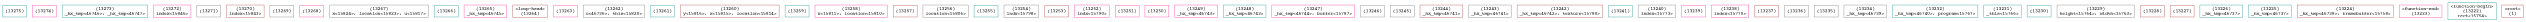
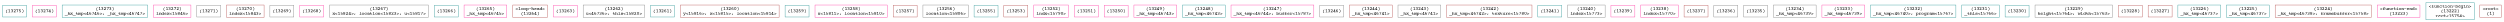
  digraph {
    fontname="Courier Prime"
    node [shape=box color=deeppink fontname="Courier Prime"]
    n1 [label="(13275)" color=teal]
    n2 [label="(13274)"]
    n3 [label="(13273)\n_hx_tmp<46746>, _hx_tmp<46747>" color=teal]
    n4 [label="(13272)\nindex<15846>"]
    n5 [label="(13271)" color=gray40]
    n6 [label="(13270)\nindex<15843>" color=brown]
    n7 [label="(13269)" color=gray40]
    n8 [label="(13268)"]
    n9 [label="(13267)\nx<15824>, location<15823>, u<15817>" color=gray40]
    n10 [label="(13266)" color=teal]
    n11 [label="(13265)\n_hx_tmp<46745>"]
    n12 [label="<loop-head>\n(13264)" color=brown]
    n13 [label="(13263)"]
    n14 [label="(13262)\nu<46736>, this<15820>" color=gray40]
    n15 [label="(13261)" color=teal]
    n16 [label="(13260)\ny<15816>, x<15815>, location<15814>" color=brown]
    n17 [label="(13259)" color=teal]
    n18 [label="(13258)\nx<15811>, location<15810>"]
    n19 [label="(13257)" color=brown]
    n20 [label="(13256)\nlocation<15806>" color=gray40]
    n21 [label="(13255)" color=teal]
-   n22 [label="(13254)\nindx<15798>" color=gray40]
    n23 [label="(13253)" color=brown]
    n24 [label="(13252)\nindx<15790>"]
    n25 [label="(13251)"]
    n26 [label="(13250)"]
    n27 [label="(13249)\n_hx_tmp<46743>"]
    n28 [label="(13248)\n_hx_tmp<46743>" color=teal]
    n29 [label="(13247)\n_hx_tmp<46744>, buffer<15787>"]
    n30 [label="(13246)" color=gray40]
-   n31 [label="(13245)" color=gray40]
    n32 [label="(13244)\n_hx_tmp<46741>" color=brown]
    n33 [label="(13243)\n_hx_tmp<46741>" color=gray40]
    n34 [label="(13242)\n_hx_tmp<46742>, texture<15780>" color=brown]
    n35 [label="(13241)" color=teal]
    n36 [label="(13240)\nindex<15773>" color=gray40]
    n37 [label="(13239)"]
    n38 [label="(13238)\nindex<15770>"]
    n39 [label="(13237)" color=brown]
    n40 [label="(13236)" color=gray40]
    n41 [label="(13235)" color=gray40]
    n42 [label="(13234)\n_hx_tmp<46739>" color=gray40]
+   n43 [label="(13233)\n_hx_tmp<46739>"]
    n44 [label="(13232)\n_hx_tmp<46740>, program<15767>" color=teal]
    n45 [label="(13231)\n_this<15766>" color=teal]
    n46 [label="(13230)" color=teal]
    n47 [label="(13229)\nheight<15764>, width<15763>" color=gray40]
    n48 [label="(13228)" color=brown]
    n49 [label="(13227)" color=brown]
    n50 [label="(13226)\n_hx_tmp<46737>" color=teal]
    n51 [label="(13225)\n_hx_tmp<46737>" color=teal]
    n52 [label="(13224)\n_hx_tmp<46738>, framebuffer<15758>" color=brown]
    n53 [label="<function-end>\n(13223)"]
    n54 [label="<function-begin>\n(13222)\nrect<15754>" color=teal]
    n55 [label="<root>\n(1)" color=brown]
  }
